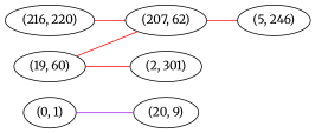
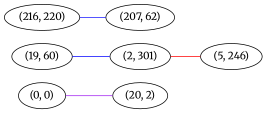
  graph {
    fontname=Merriweather
    rankdir=LR
    node [fontname=Merriweather]
    edge [color=red fontname=Merriweather weight=1]
-   "(0, 0)" [label="(0, 1)"]
-   "(20, 2)" [label="(20, 9)"]
+   "(0, 0)"
+   "(20, 2)"
    "(19, 60)"
    "(207, 62)"
    "(2, 301)"
    "(5, 246)"
    "(216, 220)"
    "(0, 0)" -- "(20, 2)" [color=purple weight=4]
-   "(19, 60)" -- "(207, 62)"
-   "(19, 60)" -- "(2, 301)" [weight=3]
-   "(207, 62)" -- "(5, 246)"
-   "(216, 220)" -- "(207, 62)" [weight=3]
+   "(19, 60)" -- "(2, 301)" [color=blue weight=3]
+   "(2, 301)" -- "(5, 246)"
+   "(216, 220)" -- "(207, 62)" [color=blue weight=3]
  }
